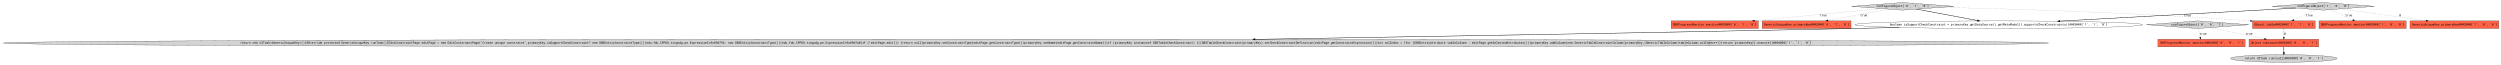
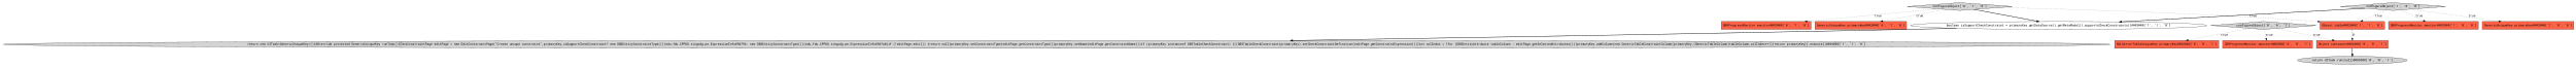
  digraph {
    fontname="Roboto Mono"
    node [fillcolor=tomato fontname="Roboto Mono" shape=box style=filled]
    edge [fontname="Roboto Mono" style=dotted]
    n1 [fillcolor=lightgray label="configureObject['0', '1', '0']" shape=diamond]
    n2 [fillcolor=white label="boolean isSupportCheckConstraint = primaryKey.getDataSource().getMetaModel().supportsCheckConstraints()@@@3@@@['1', '1', '0']" shape=ellipse]
    n3 [label="Object table@@@2@@@['1', '1', '0']"]
    n4 [label="DBRProgressMonitor monitor@@@2@@@['0', '1', '0']"]
    n5 [label="GenericUniqueKey primaryKey@@@2@@@['0', '1', '0']"]
    n6 [fillcolor=lightgray label="return new UITask<GenericUniqueKey>(){@Override protected GenericUniqueKey runTask(){EditConstraintPage editPage = new EditConstraintPage(\"Create unique constraint\",primaryKey,isSupportCheckConstraint? new DBSEntityConstraintType((((edu.fdu.CPPDG.tinypdg.pe.ExpressionInfo@9d794: new DBSEntityConstraintType((((edu.fdu.CPPDG.tinypdg.pe.ExpressionInfo@9d7a0)if (!editPage.edit()) {return null}primaryKey.setConstraintType(editPage.getConstraintType())primaryKey.setName(editPage.getConstraintName())if (primaryKey instanceof DBSTableCheckConstraint) {((DBSTableCheckConstraint)primaryKey).setCheckConstraintDefinition(editPage.getConstraintExpression())}int colIndex = 1for (DBSEntityAttribute tableColumn : editPage.getSelectedAttributes()){primaryKey.addColumn(new GenericTableConstraintColumn(primaryKey,(GenericTableColumn)tableColumn,colIndex++))}return primaryKey}}.execute()@@@4@@@['1', '1', '0']" shape=ellipse]
    n7 [label="Object container@@@2@@@['0', '0', '1']"]
    n8 [fillcolor=lightgray label="configureObject['1', '0', '0']" shape=diamond]
    n9 [label="DBRProgressMonitor monitor@@@2@@@['1', '0', '0']"]
    n10 [label="GenericUniqueKey primaryKey@@@2@@@['1', '0', '0']"]
+   n11 [label="SQLServerTableUniqueKey primaryKey@@@2@@@['0', '0', '1']"]
    n12 [fillcolor=lightgray label="return UITask.run(null)@@@3@@@['0', '0', '1']" shape=ellipse]
    n13 [label="DBRProgressMonitor monitor@@@2@@@['0', '0', '1']"]
    n14 [fillcolor=lightgray label="configureObject['0', '0', '1']" shape=diamond]
    n1 -> n2 [style=bold]
    n1 -> n3 [label=true]
    n1 -> n4 [label=true]
    n1 -> n5 [label=true]
    n2 -> n6 [style=bold]
    n3 -> n7 [label=0 style=dashed]
    n7 -> n12 [style=bold]
    n8 -> n2 [style=bold]
    n8 -> n3 [label=true]
    n8 -> n9 [label=true]
-   n8 -> n10 [label=0]
+   n8 -> n10 [label=true]
    n14 -> n7 [label=true]
+   n14 -> n11 [label=true]
    n14 -> n13 [label=true]
  }
